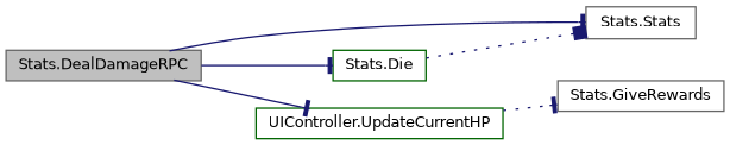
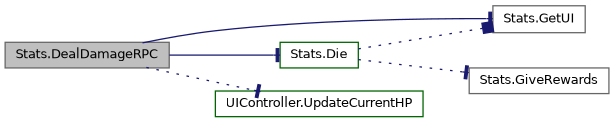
  digraph {
    rankdir=LR
    node [color=gray40 fillcolor=white fontname=Helvetica fontsize=10 shape=record style=filled]
    edge [arrowhead=tee color=midnightblue fontname=Helvetica fontsize=10 labelfontname=Helvetica labelfontsize=10 style=solid]
    n1 [fillcolor=grey75 fontcolor=black height=0.2 label="Stats.DealDamageRPC" width=0.4]
    n2 [color=darkgreen height=0.2 label="Stats.Die" width=0.4]
-   n3 [height=0.2 label="Stats.Stats" width=0.4]
+   n3 [height=0.2 label="Stats.GetUI" width=0.4]
    n4 [color=darkgreen height=0.2 label="UIController.UpdateCurrentHP" width=0.4]
    n5 [height=0.2 label="Stats.GiveRewards" width=0.4]
    n1 -> n2
    n1 -> n3
-   n1 -> n4
+   n1 -> n4 [style=dotted]
    n2 -> n3 [arrowhead=box style=dotted]
-   n4 -> n5 [style=dotted]
+   n2 -> n5 [style=dotted]
  }
